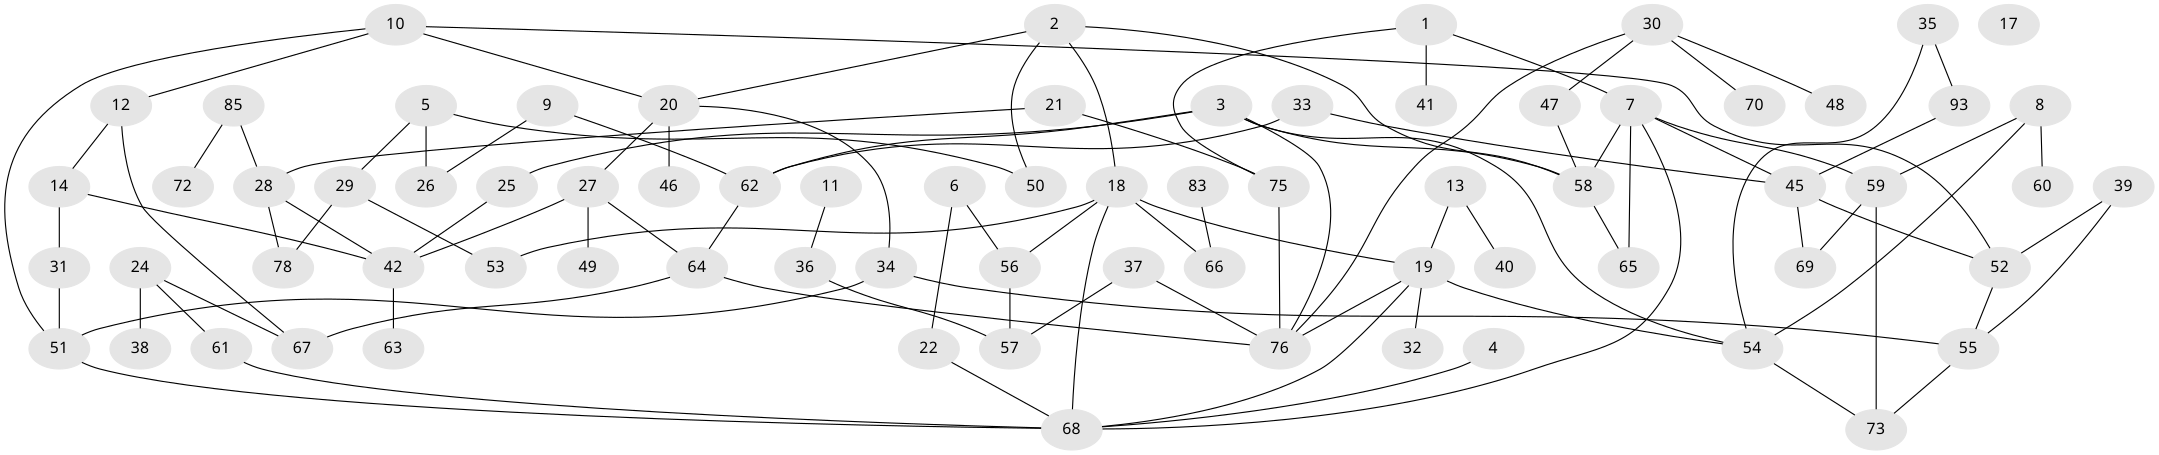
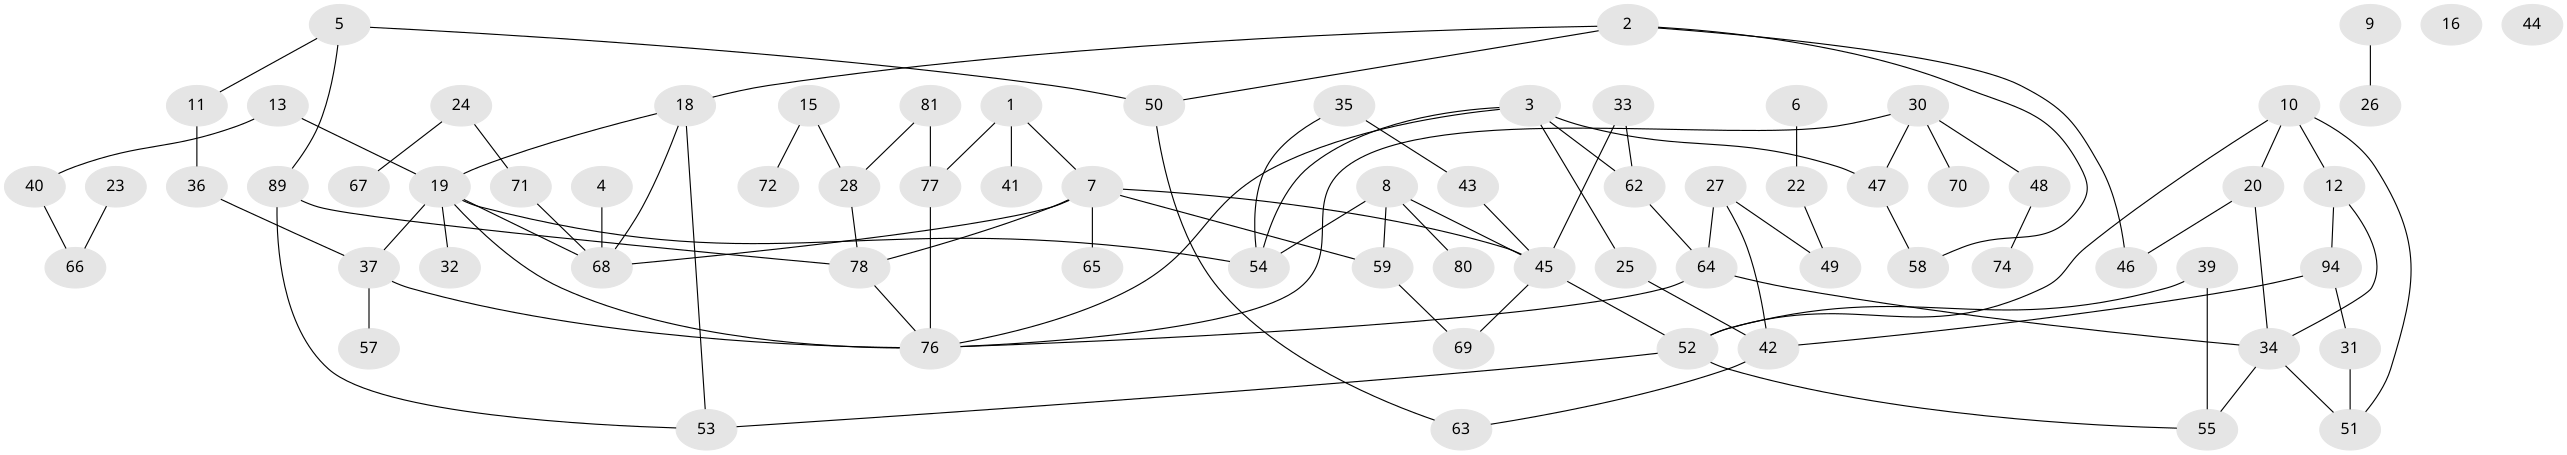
  graph {
    fontname="Noto Sans"
    node [color=gray90 fontname="Noto Sans" style=filled]
    edge [fontname="Noto Sans"]
    1
    7
    41
-   75
+   75 [label=77]
    68
    45
    59
    65
    n9 [label=78]
    76
    2
    18
    20
    50
    58
-   56
    19
    66
    53
    27
    34
    46
    63
    3
    25
    47
    54
    62
    42
-   73
    64
    4
    5
    11
-   29
+   29 [label=89]
    36
    6
    22
    57
    52
    69
    8
-   60
+   60 [label=80]
    9
    26
    10
    12
    51
-   14
+   14 [label=94]
    67
    55
    37
    31
    13
    40
    32
-   15 [label=85]
+   15
    28
    72
-   17
+   16
    49
-   21
-   23 [label=83]
+   21 [label=81]
+   23
    24
-   38
-   61
+   61 [label=71]
    30
    48
    70
+   74
    33
    35
-   43 [label=93]
+   43
    39
+   44
    1 -- 7
    1 -- 41
    1 -- 75
    7 -- 68
    7 -- 45
    7 -- 59
    7 -- 65
-   7 -- 58
+   7 -- n9
    75 -- 76
    45 -- 52
    45 -- 69
-   59 -- 73
    59 -- 69
+   n9 -- 76
    2 -- 18
-   2 -- 20
+   2 -- 46
    2 -- 50
    2 -- 58
    18 -- 68
-   18 -- 56
    18 -- 19
-   18 -- 66
+   40 -- 66
    18 -- 53
-   20 -- 27
    20 -- 34
    20 -- 46
-   58 -- 65
-   56 -- 57
+   50 -- 63
    19 -- 68
    19 -- 76
    19 -- 54
+   19 -- 37
    19 -- 32
    27 -- 42
    27 -- 64
    27 -- 49
    34 -- 51
    34 -- 55
    3 -- 76
    3 -- 25
-   3 -- 58
+   3 -- 47
    3 -- 54
    3 -- 62
    25 -- 42
    47 -- 58
-   54 -- 73
    62 -- 64
    42 -- 63
    64 -- 76
-   64 -- 67
+   64 -- 34
    4 -- 68
    5 -- 50
-   5 -- 26
+   5 -- 11
    5 -- 29
    11 -- 36
    29 -- n9
    29 -- 53
-   36 -- 57
-   6 -- 56
+   36 -- 37
    6 -- 22
-   22 -- 68
+   22 -- 49
+   52 -- 53
    52 -- 55
+   8 -- 45
    8 -- 59
    8 -- 54
    8 -- 60
-   9 -- 62
    9 -- 26
    10 -- 20
    10 -- 52
    10 -- 12
    10 -- 51
    12 -- 14
-   12 -- 67
-   51 -- 68
+   12 -- 34
    14 -- 42
    14 -- 31
-   55 -- 73
    37 -- 76
    37 -- 57
    31 -- 51
    13 -- 19
    13 -- 40
    15 -- 28
    15 -- 72
    28 -- n9
-   28 -- 42
    21 -- 75
    21 -- 28
    23 -- 66
    24 -- 67
-   24 -- 38
    24 -- 61
    61 -- 68
    30 -- 76
    30 -- 47
    30 -- 48
    30 -- 70
+   48 -- 74
    33 -- 45
    33 -- 62
    35 -- 54
    35 -- 43
    43 -- 45
    39 -- 52
    39 -- 55
  }
